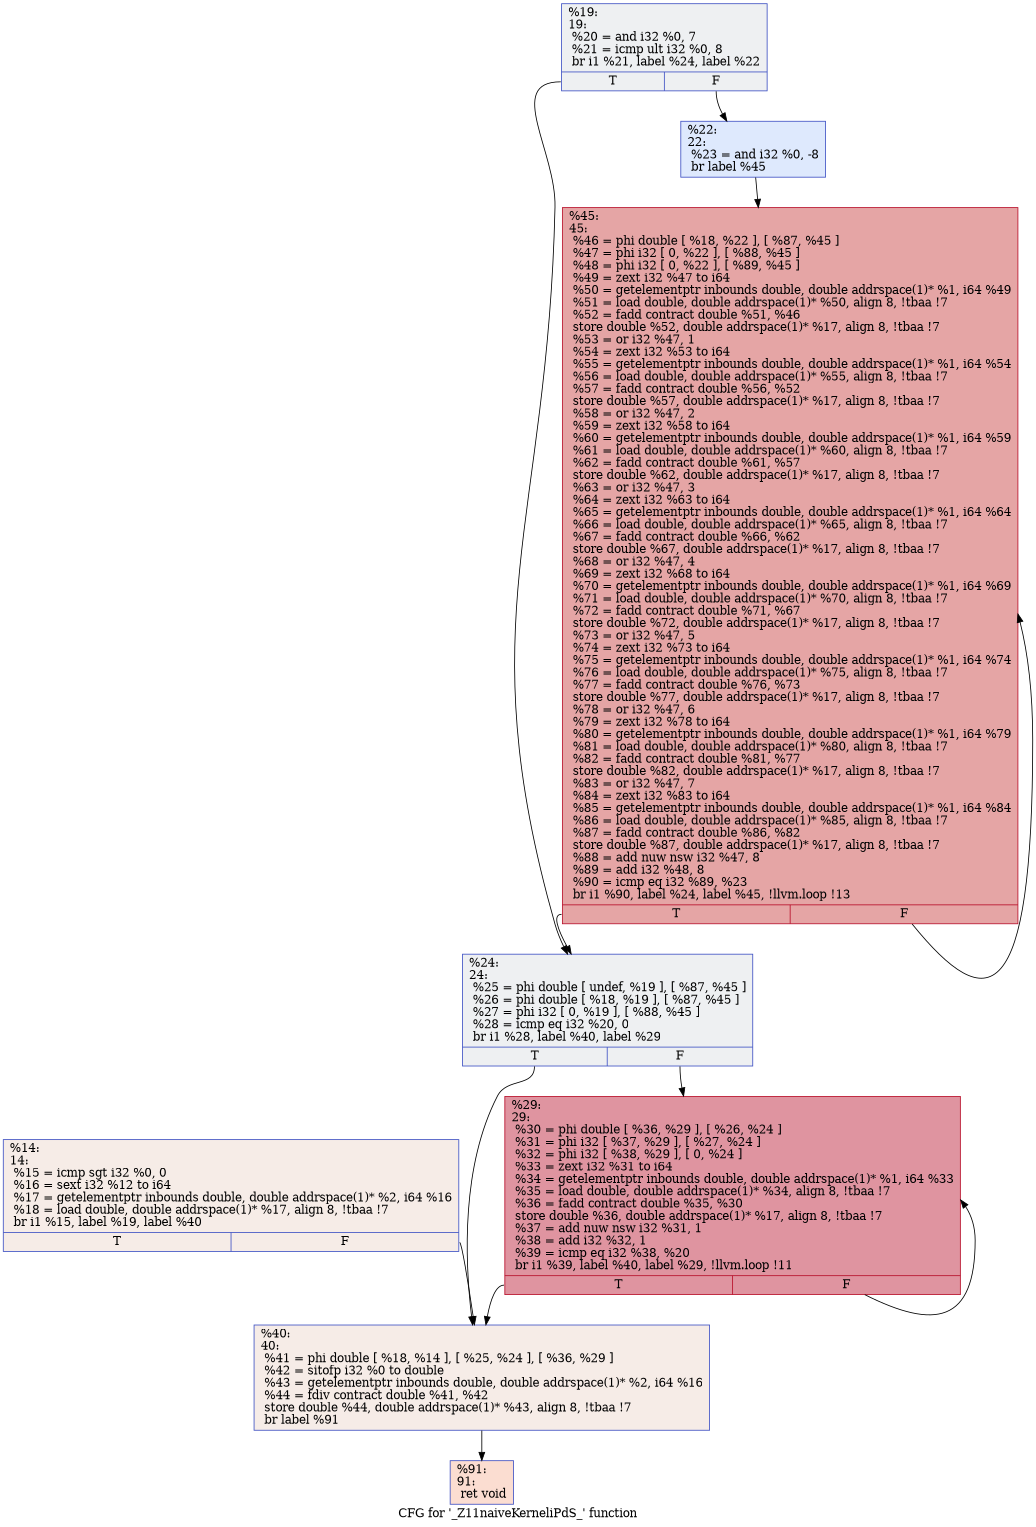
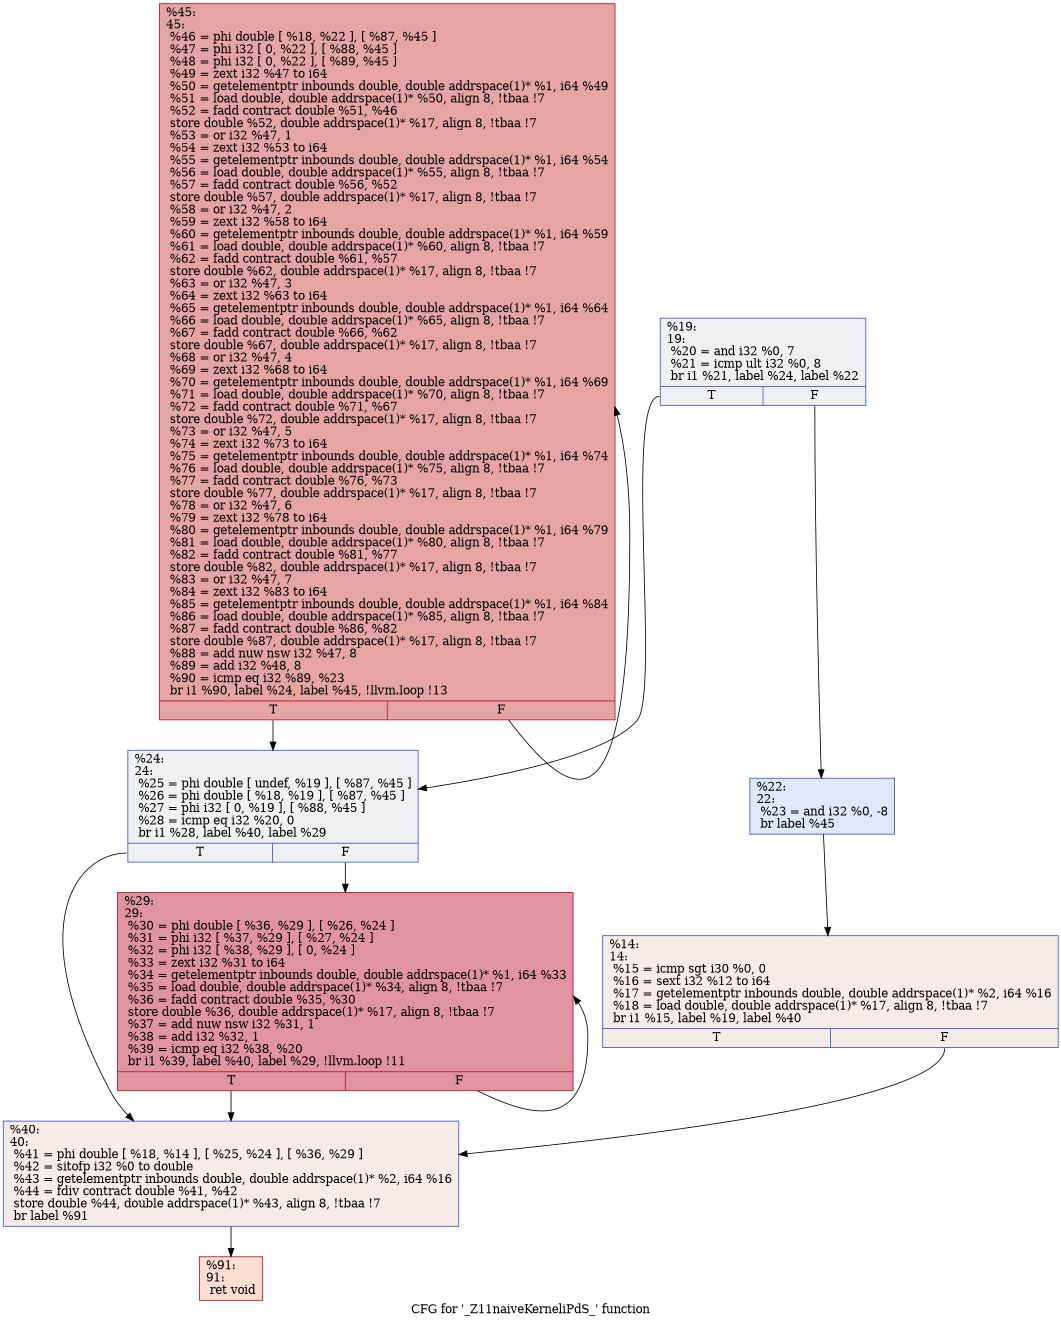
  digraph {
    label="CFG for '_Z11naiveKerneliPdS_' function"
    node [color="#3d50c3ff" fillcolor="#ead5c970" shape=record style=filled]
    edge [tailport=s0]
-   n1 [label="{%14:\l14:                                               \l  %15 = icmp sgt i32 %0, 0\l  %16 = sext i32 %12 to i64\l  %17 = getelementptr inbounds double, double addrspace(1)* %2, i64 %16\l  %18 = load double, double addrspace(1)* %17, align 8, !tbaa !7\l  br i1 %15, label %19, label %40\l|{<s0>T|<s1>F}}"]
+   n1 [label="{%14:\l14:                                               \l  %15 = icmp sgt i30 %0, 0\l  %16 = sext i32 %12 to i64\l  %17 = getelementptr inbounds double, double addrspace(1)* %2, i64 %16\l  %18 = load double, double addrspace(1)* %17, align 8, !tbaa !7\l  br i1 %15, label %19, label %40\l|{<s0>T|<s1>F}}"]
    n2 [label="{%40:\l40:                                               \l  %41 = phi double [ %18, %14 ], [ %25, %24 ], [ %36, %29 ]\l  %42 = sitofp i32 %0 to double\l  %43 = getelementptr inbounds double, double addrspace(1)* %2, i64 %16\l  %44 = fdiv contract double %41, %42\l  store double %44, double addrspace(1)* %43, align 8, !tbaa !7\l  br label %91\l}"]
-   n3 [fillcolor="#f7b39670" label="{%91:\l91:                                               \l  ret void\l}"]
+   n3 [color="#b70d28ff" fillcolor="#f7b39670" label="{%91:\l91:                                               \l  ret void\l}"]
    n4 [fillcolor="#d9dce170" label="{%19:\l19:                                               \l  %20 = and i32 %0, 7\l  %21 = icmp ult i32 %0, 8\l  br i1 %21, label %24, label %22\l|{<s0>T|<s1>F}}"]
    n5 [fillcolor="#d9dce170" label="{%24:\l24:                                               \l  %25 = phi double [ undef, %19 ], [ %87, %45 ]\l  %26 = phi double [ %18, %19 ], [ %87, %45 ]\l  %27 = phi i32 [ 0, %19 ], [ %88, %45 ]\l  %28 = icmp eq i32 %20, 0\l  br i1 %28, label %40, label %29\l|{<s0>T|<s1>F}}"]
    n6 [fillcolor="#b5cdfa70" label="{%22:\l22:                                               \l  %23 = and i32 %0, -8\l  br label %45\l}"]
    n7 [color="#b70d28ff" fillcolor="#b70d2870" label="{%29:\l29:                                               \l  %30 = phi double [ %36, %29 ], [ %26, %24 ]\l  %31 = phi i32 [ %37, %29 ], [ %27, %24 ]\l  %32 = phi i32 [ %38, %29 ], [ 0, %24 ]\l  %33 = zext i32 %31 to i64\l  %34 = getelementptr inbounds double, double addrspace(1)* %1, i64 %33\l  %35 = load double, double addrspace(1)* %34, align 8, !tbaa !7\l  %36 = fadd contract double %35, %30\l  store double %36, double addrspace(1)* %17, align 8, !tbaa !7\l  %37 = add nuw nsw i32 %31, 1\l  %38 = add i32 %32, 1\l  %39 = icmp eq i32 %38, %20\l  br i1 %39, label %40, label %29, !llvm.loop !11\l|{<s0>T|<s1>F}}"]
    n8 [color="#b70d28ff" fillcolor="#c5333470" label="{%45:\l45:                                               \l  %46 = phi double [ %18, %22 ], [ %87, %45 ]\l  %47 = phi i32 [ 0, %22 ], [ %88, %45 ]\l  %48 = phi i32 [ 0, %22 ], [ %89, %45 ]\l  %49 = zext i32 %47 to i64\l  %50 = getelementptr inbounds double, double addrspace(1)* %1, i64 %49\l  %51 = load double, double addrspace(1)* %50, align 8, !tbaa !7\l  %52 = fadd contract double %51, %46\l  store double %52, double addrspace(1)* %17, align 8, !tbaa !7\l  %53 = or i32 %47, 1\l  %54 = zext i32 %53 to i64\l  %55 = getelementptr inbounds double, double addrspace(1)* %1, i64 %54\l  %56 = load double, double addrspace(1)* %55, align 8, !tbaa !7\l  %57 = fadd contract double %56, %52\l  store double %57, double addrspace(1)* %17, align 8, !tbaa !7\l  %58 = or i32 %47, 2\l  %59 = zext i32 %58 to i64\l  %60 = getelementptr inbounds double, double addrspace(1)* %1, i64 %59\l  %61 = load double, double addrspace(1)* %60, align 8, !tbaa !7\l  %62 = fadd contract double %61, %57\l  store double %62, double addrspace(1)* %17, align 8, !tbaa !7\l  %63 = or i32 %47, 3\l  %64 = zext i32 %63 to i64\l  %65 = getelementptr inbounds double, double addrspace(1)* %1, i64 %64\l  %66 = load double, double addrspace(1)* %65, align 8, !tbaa !7\l  %67 = fadd contract double %66, %62\l  store double %67, double addrspace(1)* %17, align 8, !tbaa !7\l  %68 = or i32 %47, 4\l  %69 = zext i32 %68 to i64\l  %70 = getelementptr inbounds double, double addrspace(1)* %1, i64 %69\l  %71 = load double, double addrspace(1)* %70, align 8, !tbaa !7\l  %72 = fadd contract double %71, %67\l  store double %72, double addrspace(1)* %17, align 8, !tbaa !7\l  %73 = or i32 %47, 5\l  %74 = zext i32 %73 to i64\l  %75 = getelementptr inbounds double, double addrspace(1)* %1, i64 %74\l  %76 = load double, double addrspace(1)* %75, align 8, !tbaa !7\l  %77 = fadd contract double %76, %73\l  store double %77, double addrspace(1)* %17, align 8, !tbaa !7\l  %78 = or i32 %47, 6\l  %79 = zext i32 %78 to i64\l  %80 = getelementptr inbounds double, double addrspace(1)* %1, i64 %79\l  %81 = load double, double addrspace(1)* %80, align 8, !tbaa !7\l  %82 = fadd contract double %81, %77\l  store double %82, double addrspace(1)* %17, align 8, !tbaa !7\l  %83 = or i32 %47, 7\l  %84 = zext i32 %83 to i64\l  %85 = getelementptr inbounds double, double addrspace(1)* %1, i64 %84\l  %86 = load double, double addrspace(1)* %85, align 8, !tbaa !7\l  %87 = fadd contract double %86, %82\l  store double %87, double addrspace(1)* %17, align 8, !tbaa !7\l  %88 = add nuw nsw i32 %47, 8\l  %89 = add i32 %48, 8\l  %90 = icmp eq i32 %89, %23\l  br i1 %90, label %24, label %45, !llvm.loop !13\l|{<s0>T|<s1>F}}"]
    n1 -> n2 [tailport=s1]
    n2 -> n3
    n4 -> n5
    n4 -> n6 [tailport=s1]
    n5 -> n2
    n5 -> n7 [tailport=s1]
-   n6 -> n8
+   n6 -> n1
    n7 -> n2
    n7 -> n7 [tailport=s1]
    n8 -> n5
    n8 -> n8 [tailport=s1]
  }
